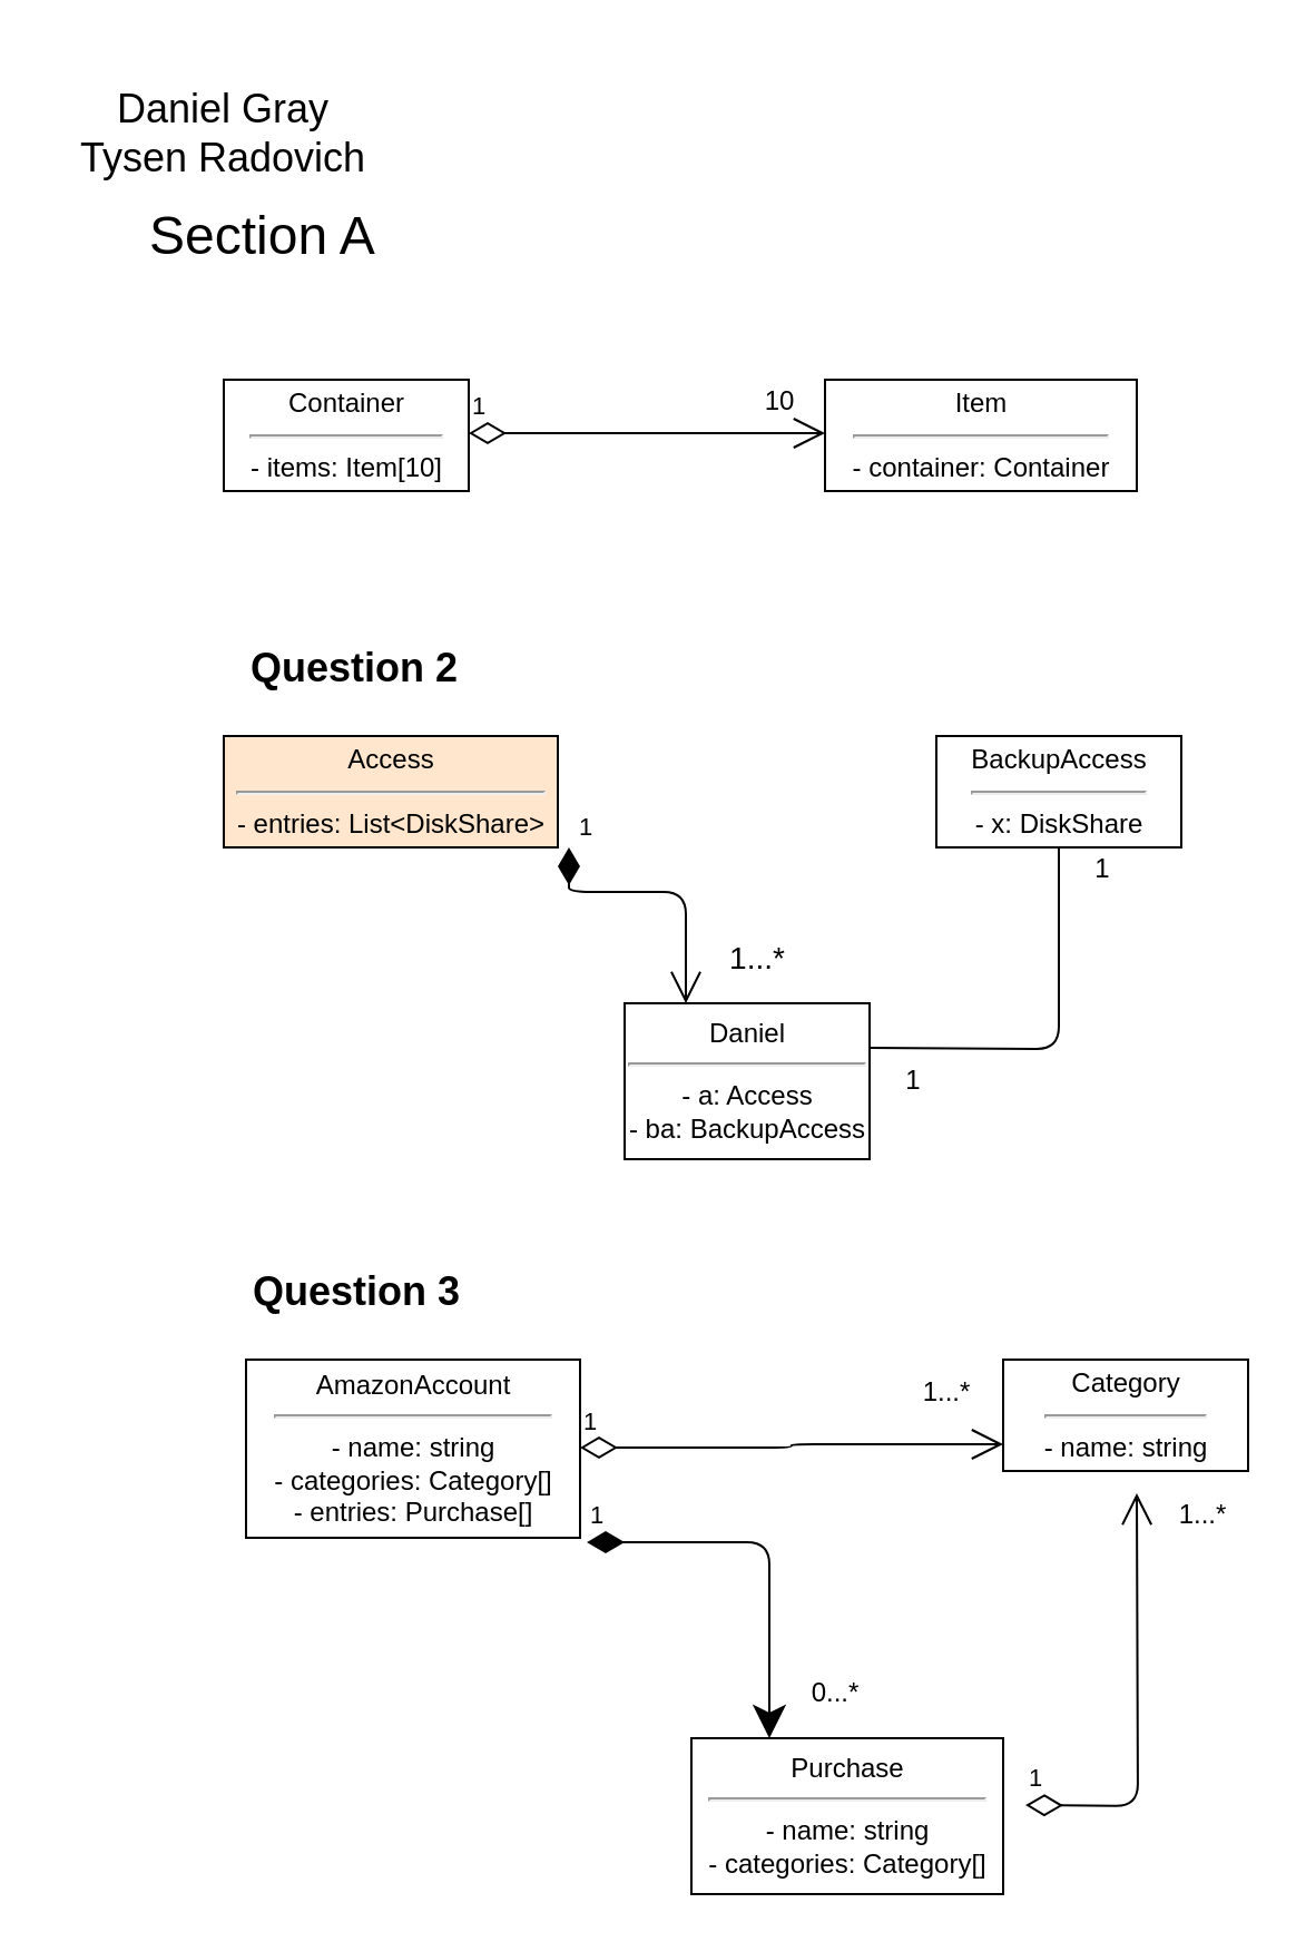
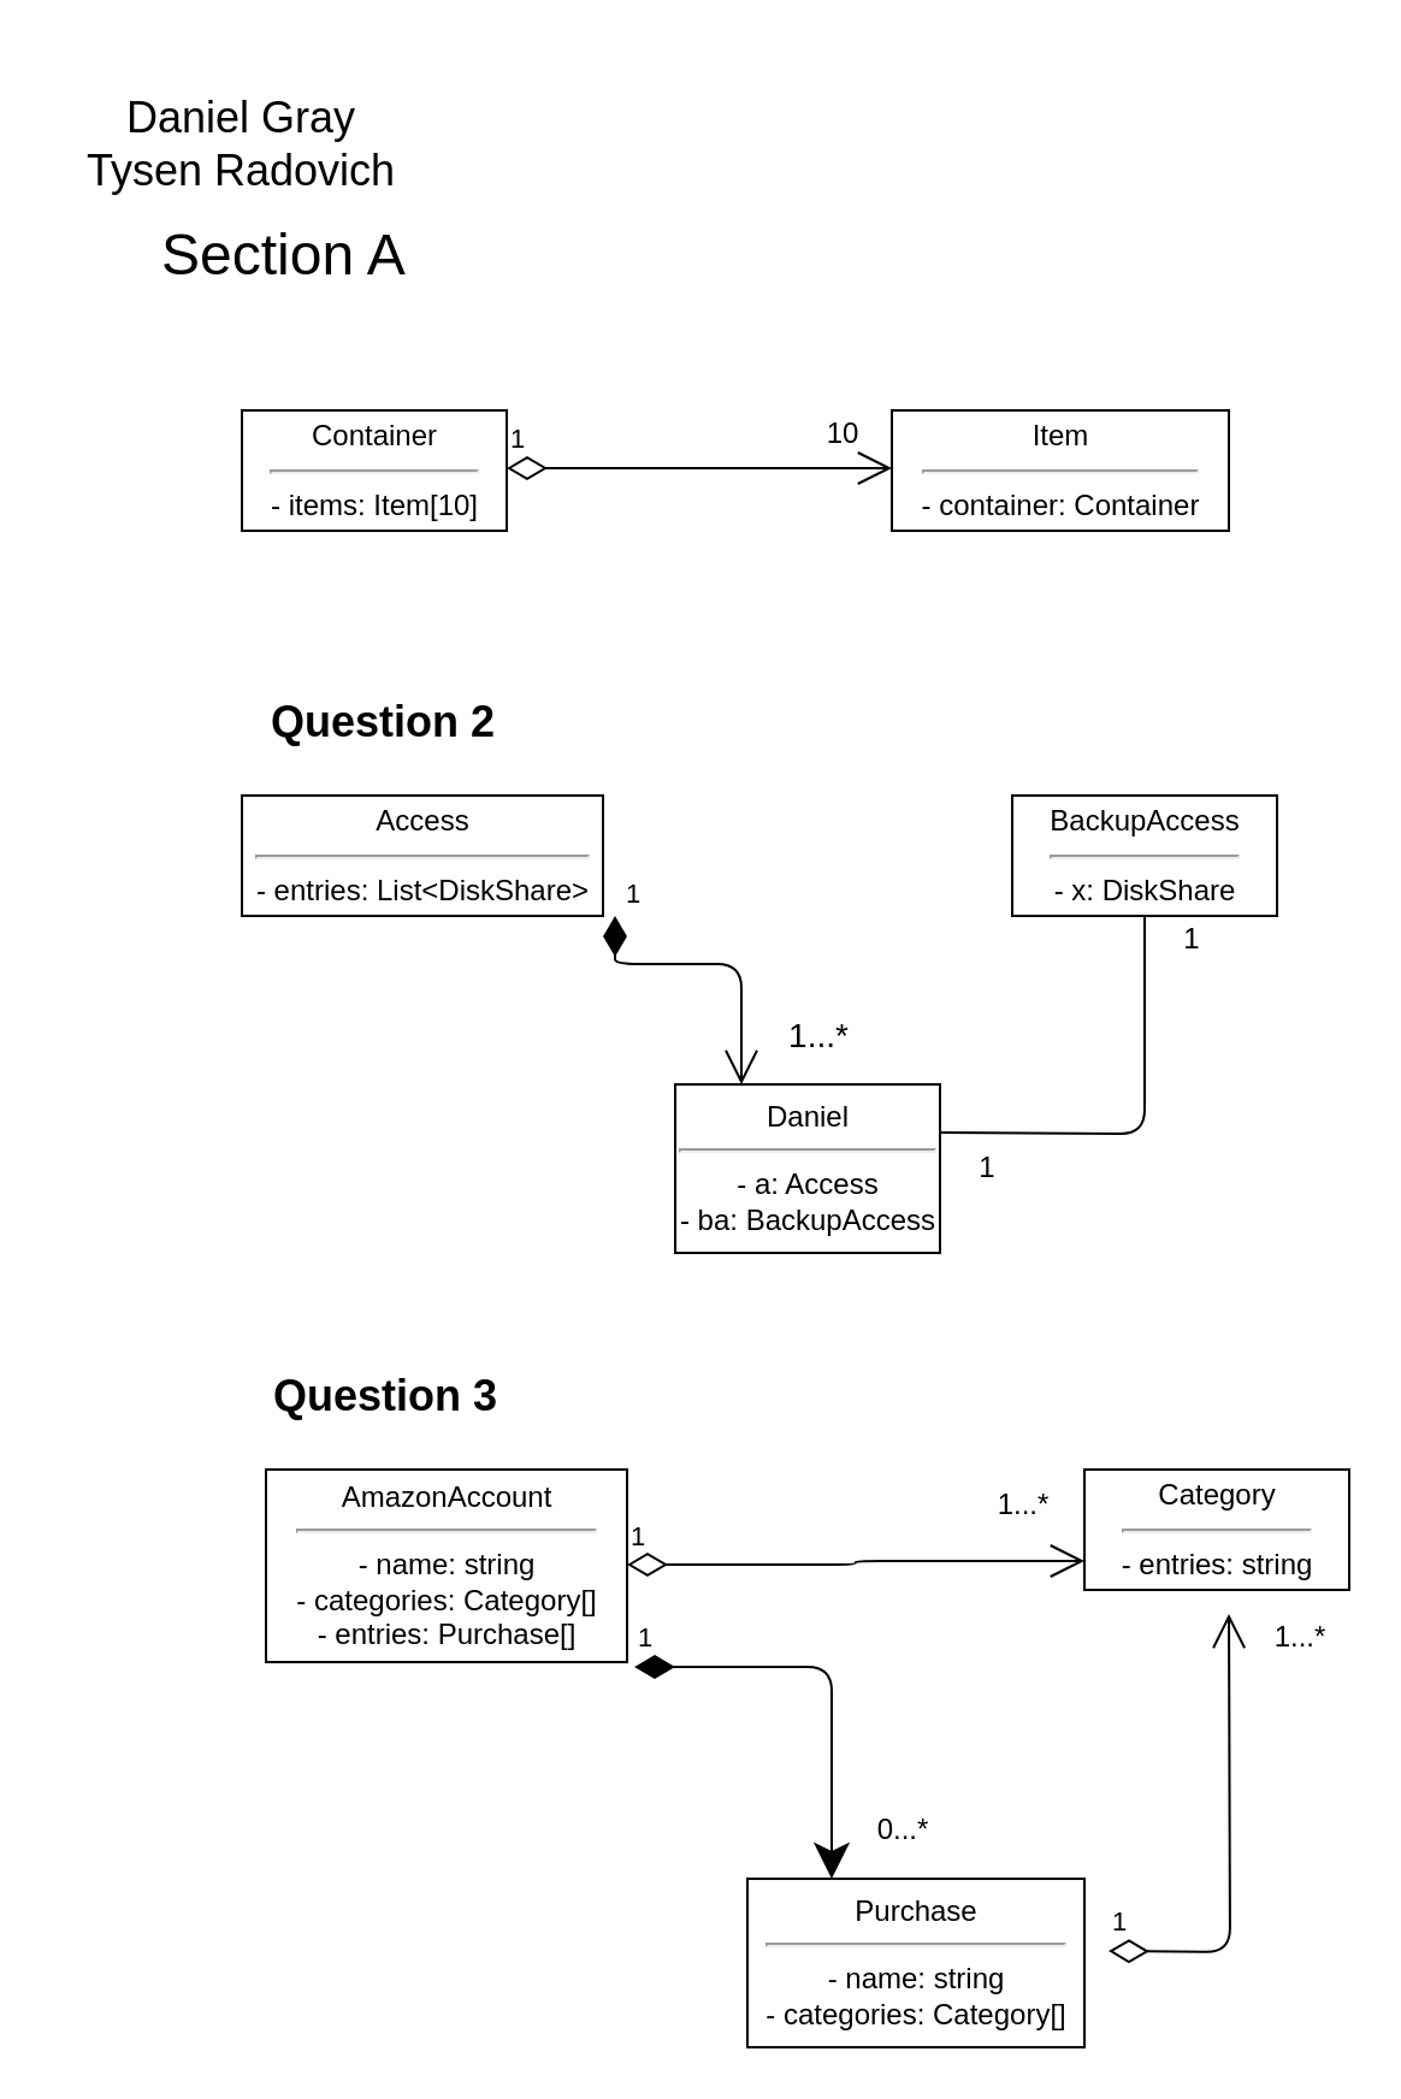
  <mxCell id="0" />
  <mxCell id="1" parent="0" />
  <mxCell id="2" value="&lt;font style=&quot;font-size: 18px&quot;&gt;Daniel Gray&lt;br&gt;Tysen Radovich&lt;br&gt;&lt;/font&gt;" style="text;html=1;strokeColor=none;fillColor=none;align=center;verticalAlign=middle;whiteSpace=wrap;rounded=0;" parent="1" vertex="1"><mxGeometry x="20" y="20" width="160" height="80" as="geometry" /></mxCell>
  <mxCell id="3" value="Container&lt;hr&gt;- items: Item[10]" style="html=1;strokeWidth=1;" parent="1" vertex="1"><mxGeometry x="100" y="170" width="110" height="50" as="geometry" /></mxCell>
  <mxCell id="4" value="Item&lt;hr&gt;- container: Container" style="html=1;strokeWidth=1;" parent="1" vertex="1"><mxGeometry x="370" y="170" width="140" height="50" as="geometry" /></mxCell>
  <mxCell id="5" value="1" style="endArrow=open;html=1;endSize=12;startArrow=diamondThin;startSize=14;startFill=0;edgeStyle=orthogonalEdgeStyle;align=left;verticalAlign=bottom;" parent="1" edge="1"><mxGeometry x="-1" y="3" relative="1" as="geometry"><mxPoint x="210" y="194" as="sourcePoint" /><mxPoint x="370" y="194" as="targetPoint" /></mxGeometry></mxCell>
  <mxCell id="6" value="&lt;font style=&quot;font-size: 18px&quot;&gt;&lt;b&gt;Question 2&lt;/b&gt;&lt;/font&gt;" style="text;html=1;strokeColor=none;fillColor=none;align=center;verticalAlign=middle;whiteSpace=wrap;rounded=0;" parent="1" vertex="1"><mxGeometry x="99" y="290" width="120" height="20" as="geometry" /></mxCell>
- <mxCell id="7" value="Access&lt;hr&gt;- entries: List&amp;lt;DiskShare&amp;gt;" style="html=1;strokeWidth=1;fillColor=#ffe6cc;" parent="1" vertex="1"><mxGeometry x="100" y="330" width="150" height="50" as="geometry" /></mxCell>
+ <mxCell id="7" value="Access&lt;hr&gt;- entries: List&amp;lt;DiskShare&amp;gt;" style="html=1;strokeWidth=1;" parent="1" vertex="1"><mxGeometry x="100" y="330" width="150" height="50" as="geometry" /></mxCell>
  <mxCell id="8" value="BackupAccess&lt;hr&gt;- x: DiskShare" style="html=1;strokeWidth=1;" parent="1" vertex="1"><mxGeometry x="420" y="330" width="110" height="50" as="geometry" /></mxCell>
  <mxCell id="9" value="Daniel&lt;hr&gt;- a: Access&lt;br&gt;- ba: BackupAccess" style="html=1;strokeWidth=1;" parent="1" vertex="1"><mxGeometry x="280" y="450" width="110" height="70" as="geometry" /></mxCell>
  <mxCell id="10" value="1" style="endArrow=open;html=1;endSize=12;startArrow=diamondThin;startSize=14;startFill=1;edgeStyle=orthogonalEdgeStyle;align=left;verticalAlign=bottom;entryX=0.25;entryY=0;entryDx=0;entryDy=0;" parent="1" target="9" edge="1"><mxGeometry x="-1" y="3" relative="1" as="geometry"><mxPoint x="255" y="380" as="sourcePoint" /><mxPoint x="415" y="380" as="targetPoint" /><Array as="points"><mxPoint x="255" y="400" /><mxPoint x="308" y="400" /></Array></mxGeometry></mxCell>
  <mxCell id="11" value="&lt;font style=&quot;font-size: 14px&quot;&gt;1...*&lt;/font&gt;" style="text;html=1;strokeColor=none;fillColor=none;align=center;verticalAlign=middle;whiteSpace=wrap;rounded=0;" parent="1" vertex="1"><mxGeometry x="325" y="420" width="30" height="20" as="geometry" /></mxCell>
  <mxCell id="12" value="" style="endArrow=none;html=1;edgeStyle=orthogonalEdgeStyle;entryX=0.5;entryY=1;entryDx=0;entryDy=0;" parent="1" target="8" edge="1"><mxGeometry relative="1" as="geometry"><mxPoint x="390" y="470" as="sourcePoint" /><mxPoint x="550" y="470" as="targetPoint" /></mxGeometry></mxCell>
  <mxCell id="13" value="1" style="text;html=1;strokeColor=none;fillColor=none;align=center;verticalAlign=middle;whiteSpace=wrap;rounded=0;" parent="1" vertex="1"><mxGeometry x="390" y="475" width="40" height="20" as="geometry" /></mxCell>
  <mxCell id="14" value="1" style="text;html=1;strokeColor=none;fillColor=none;align=center;verticalAlign=middle;whiteSpace=wrap;rounded=0;" parent="1" vertex="1"><mxGeometry x="475" y="380" width="40" height="20" as="geometry" /></mxCell>
  <mxCell id="15" value="&lt;font style=&quot;font-size: 18px&quot;&gt;&lt;b&gt;Question 3&lt;/b&gt;&lt;/font&gt;" style="text;html=1;strokeColor=none;fillColor=none;align=center;verticalAlign=middle;whiteSpace=wrap;rounded=0;" parent="1" vertex="1"><mxGeometry x="100" y="570" width="120" height="20" as="geometry" /></mxCell>
  <mxCell id="16" value="AmazonAccount&lt;hr&gt;- name: string&lt;br&gt;- categories: Category[]&lt;br&gt;- entries: Purchase[]" style="html=1;strokeWidth=1;align=center;" parent="1" vertex="1"><mxGeometry x="110" y="610" width="150" height="80" as="geometry" /></mxCell>
- <mxCell id="17" value="Category&lt;hr&gt;- name: string" style="html=1;strokeWidth=1;" parent="1" vertex="1"><mxGeometry x="450" y="610" width="110" height="50" as="geometry" /></mxCell>
+ <mxCell id="17" value="Category&lt;hr&gt;- entries: string" style="html=1;strokeWidth=1;" parent="1" vertex="1"><mxGeometry x="450" y="610" width="110" height="50" as="geometry" /></mxCell>
  <mxCell id="18" value="Purchase&lt;hr&gt;- name: string&lt;br&gt;- categories: Category[]" style="html=1;strokeWidth=1;" parent="1" vertex="1"><mxGeometry x="310" y="780" width="140" height="70" as="geometry" /></mxCell>
  <mxCell id="19" value="1" style="endArrow=open;html=1;endSize=12;startArrow=diamondThin;startSize=14;startFill=0;edgeStyle=orthogonalEdgeStyle;align=left;verticalAlign=bottom;" parent="1" edge="1"><mxGeometry x="-1" y="3" relative="1" as="geometry"><mxPoint x="260" y="649.5" as="sourcePoint" /><mxPoint x="450" y="648" as="targetPoint" /><Array as="points"><mxPoint x="355" y="650" /><mxPoint x="355" y="648" /></Array></mxGeometry></mxCell>
  <mxCell id="20" value="1" style="endArrow=open;html=1;endSize=12;startArrow=diamondThin;startSize=14;startFill=0;edgeStyle=orthogonalEdgeStyle;align=left;verticalAlign=bottom;" parent="1" edge="1"><mxGeometry x="-1" y="3" relative="1" as="geometry"><mxPoint x="460" y="810" as="sourcePoint" /><mxPoint x="510" y="670" as="targetPoint" /></mxGeometry></mxCell>
  <mxCell id="21" value="1" style="endArrow=classic;html=1;endSize=12;startArrow=diamondThin;startSize=14;startFill=1;edgeStyle=orthogonalEdgeStyle;align=left;verticalAlign=bottom;entryX=0.25;entryY=0;entryDx=0;entryDy=0;exitX=1.02;exitY=1.025;exitDx=0;exitDy=0;exitPerimeter=0;" parent="1" source="16" target="18" edge="1"><mxGeometry x="-1" y="3" relative="1" as="geometry"><mxPoint x="270" y="690" as="sourcePoint" /><mxPoint x="345" y="710" as="targetPoint" /></mxGeometry></mxCell>
  <mxCell id="22" value="&lt;font style=&quot;font-size: 24px&quot;&gt;Section A&lt;/font&gt;" style="text;html=1;strokeColor=none;fillColor=none;align=left;verticalAlign=middle;whiteSpace=wrap;rounded=0;" parent="1" vertex="1"><mxGeometry x="65" y="96" width="180" height="20" as="geometry" /></mxCell>
  <mxCell id="23" value="10" style="text;html=1;strokeColor=none;fillColor=none;align=center;verticalAlign=middle;whiteSpace=wrap;rounded=0;" parent="1" vertex="1"><mxGeometry x="330" y="170" width="40" height="20" as="geometry" /></mxCell>
  <mxCell id="24" value="0...*" style="text;html=1;strokeColor=none;fillColor=none;align=center;verticalAlign=middle;whiteSpace=wrap;rounded=0;" parent="1" vertex="1"><mxGeometry x="355" y="750" width="40" height="20" as="geometry" /></mxCell>
  <mxCell id="25" value="1...*" style="text;html=1;strokeColor=none;fillColor=none;align=center;verticalAlign=middle;whiteSpace=wrap;rounded=0;" parent="1" vertex="1"><mxGeometry x="405" y="615" width="40" height="20" as="geometry" /></mxCell>
  <mxCell id="26" value="1...*" style="text;html=1;strokeColor=none;fillColor=none;align=center;verticalAlign=middle;whiteSpace=wrap;rounded=0;" parent="1" vertex="1"><mxGeometry x="520" y="670" width="40" height="20" as="geometry" /></mxCell>
